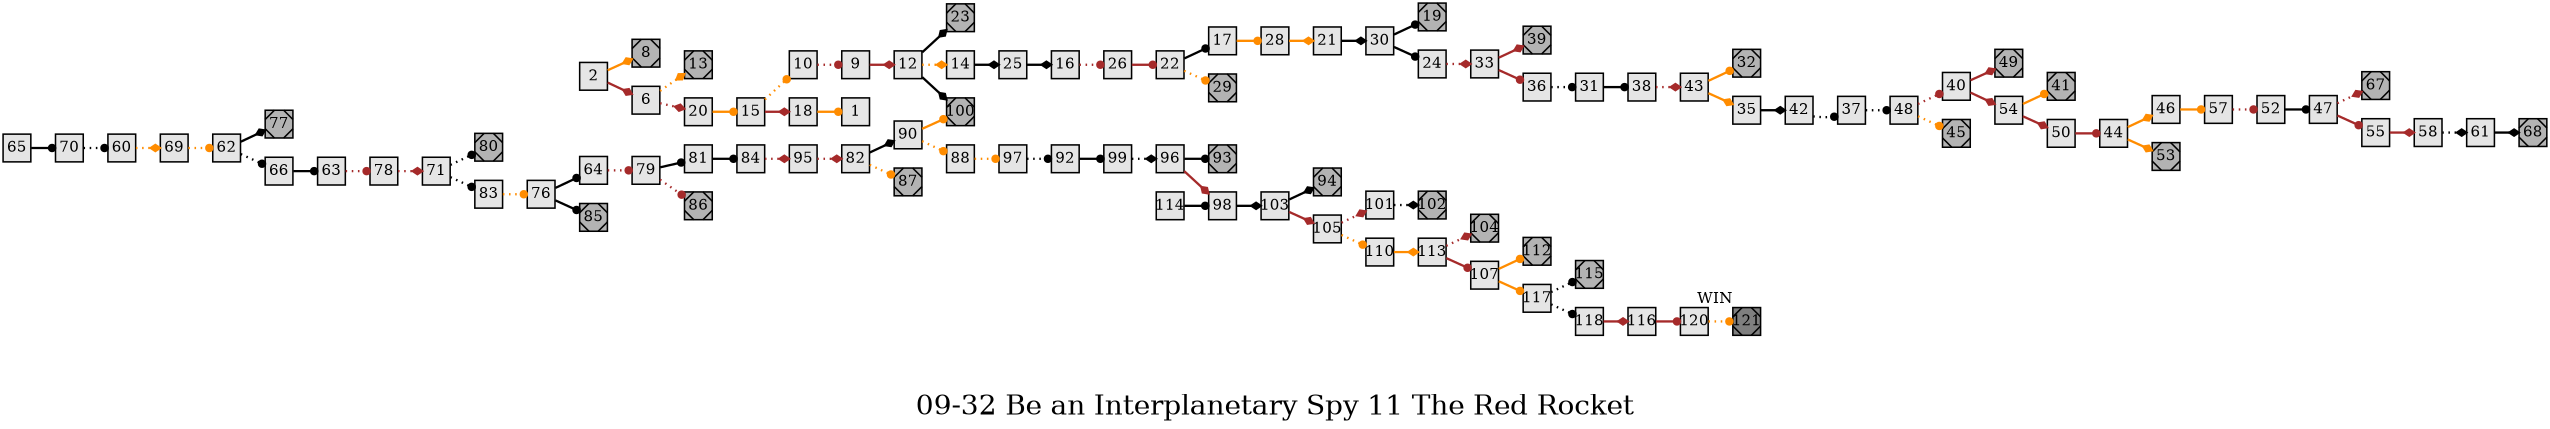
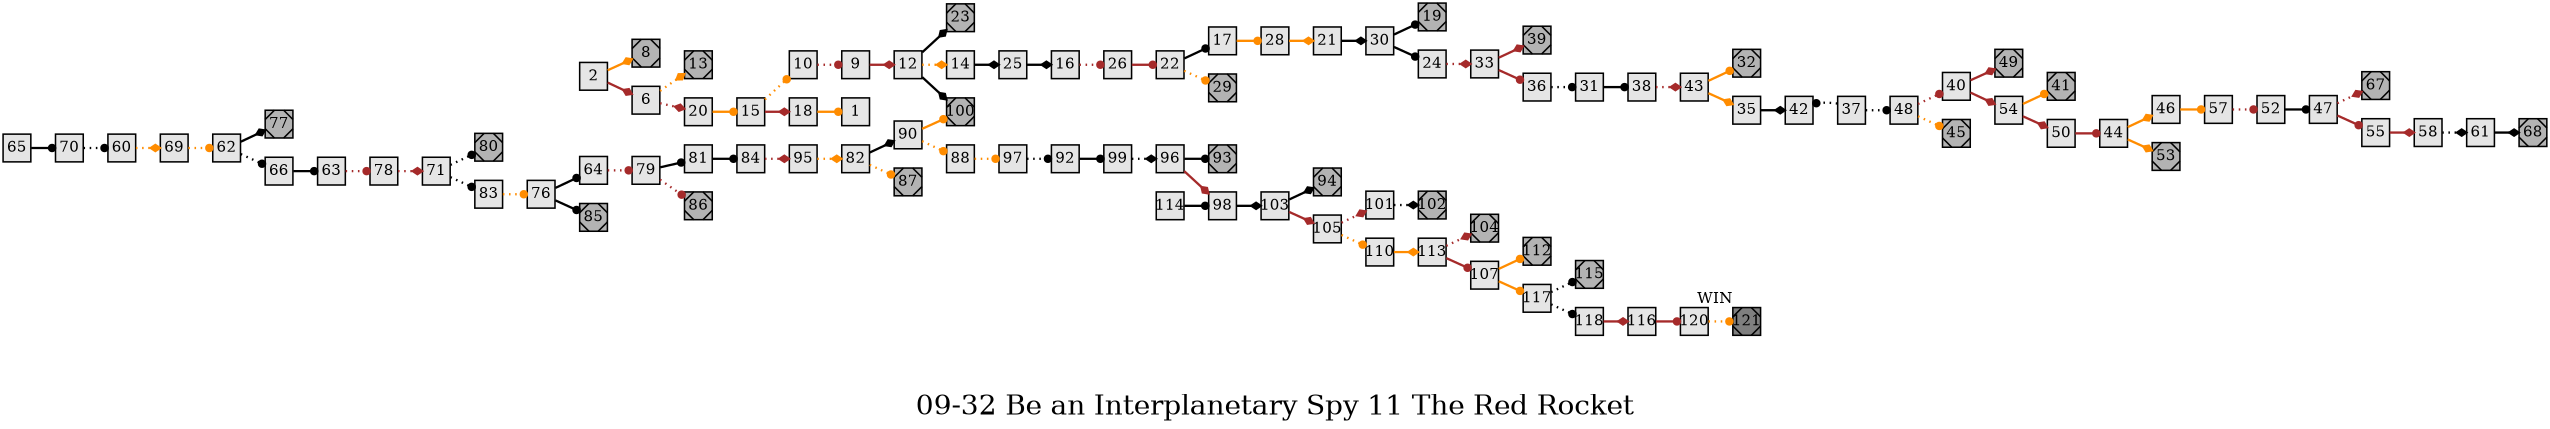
  digraph {
    fontsize=36
    label="09-32 Be an Interplanetary Spy 11 The Red Rocket"
    nodesep=0.35
    ordering=out
    rankdir=LR
    ranksep=0.45
    node [fillcolor=grey90 fixedsize=true fontsize=20 labelfloat=true margin="0,0" penwidth=2 regular=true shape=rect style=filled]
    edge [arrowhead=dot color=black fontsize=12 labelfloat=true penwidth=3 style=dotted]
    8 [fillcolor=grey70 shape=Msquare]
    2
    6
    13 [fillcolor=grey70 shape=Msquare]
    20
    15
    10
    18
    9
    12
    23 [fillcolor=grey70 shape=Msquare]
    14
    100 [fillcolor=grey70 shape=Msquare]
    25
    16
    26
    1
    22
    17
    29 [fillcolor=grey70 shape=Msquare]
    28
    21
    30
    19 [fillcolor=grey70 shape=Msquare]
    24
    33
    39 [fillcolor=grey70 shape=Msquare]
    36
    31
    38
    43
    32 [fillcolor=grey70 shape=Msquare]
    35
    42
    37
    48
    40
    45 [fillcolor=grey70 shape=Msquare]
    49 [fillcolor=grey70 shape=Msquare]
    54
    41 [fillcolor=grey70 shape=Msquare]
    50
    44
    46
    53 [fillcolor=grey70 shape=Msquare]
    57
    52
    47
    67 [fillcolor=grey70 shape=Msquare]
    55
    58
    61
    68 [fillcolor=grey70 shape=Msquare]
    65
    70
    60
    69
    62
    77 [fillcolor=grey70 shape=Msquare]
    66
    63
    78
    71
    80 [fillcolor=grey70 shape=Msquare]
    83
    64
    79
    81
    86 [fillcolor=grey70 shape=Msquare]
    84
    76
    85 [fillcolor=grey70 shape=Msquare]
    95
    82
    90
    87 [fillcolor=grey70 shape=Msquare]
    88
    97
    92
    99
    96
    93 [fillcolor=grey70 shape=Msquare]
    98
    94 [fillcolor=grey70 shape=Msquare]
    103
    105
    101
    110
    102 [fillcolor=grey70 shape=Msquare]
    113
    104 [fillcolor=grey70 shape=Msquare]
    107
    112 [fillcolor=grey70 shape=Msquare]
    117
    115 [fillcolor=grey70 shape=Msquare]
    118
    116
    114
    120
    121 [fillcolor=grey50 shape=Msquare xlabel=WIN]
    2 -> 8 [arrowhead=diamond color=darkorange style=solid]
    2 -> 6 [arrowhead=diamond color=brown style=solid]
    6 -> 13 [arrowhead=diamond color=darkorange]
    6 -> 20 [arrowhead=diamond color=brown]
    20 -> 15 [color=darkorange style=bold]
    15 -> 10 [color=darkorange]
    15 -> 18 [arrowhead=diamond color=brown style=solid]
    10 -> 9 [color=brown]
    18 -> 1 [color=darkorange style=bold]
    9 -> 12 [arrowhead=diamond color=brown style=solid]
    12 -> 23 [arrowhead=diamond style=bold]
    12 -> 14 [arrowhead=diamond color=darkorange]
    12 -> 100 [arrowhead=diamond style=solid]
    14 -> 25 [arrowhead=diamond style=solid]
    25 -> 16 [arrowhead=diamond style=solid]
    16 -> 26 [color=brown]
    26 -> 22 [color=brown style=solid]
    22 -> 17 [style=solid]
    22 -> 29 [color=darkorange]
    17 -> 28 [color=darkorange style=bold]
    28 -> 21 [arrowhead=diamond color=darkorange style=bold]
    21 -> 30 [arrowhead=diamond style=bold]
    30 -> 19 [style=bold]
    30 -> 24 [style=solid]
    24 -> 33 [arrowhead=diamond color=brown]
    33 -> 39 [arrowhead=diamond color=brown style=bold]
    33 -> 36 [color=brown style=bold]
    36 -> 31
    31 -> 38 [style=solid]
    38 -> 43 [arrowhead=diamond color=brown]
    43 -> 32 [color=darkorange style=solid]
    43 -> 35 [arrowhead=diamond color=darkorange style=solid]
    35 -> 42 [arrowhead=diamond style=solid]
-   42 -> 37
+   37 -> 42
    37 -> 48
    48 -> 40 [color=brown]
    48 -> 45 [color=darkorange]
    40 -> 49 [arrowhead=diamond color=brown style=bold]
    40 -> 54 [arrowhead=diamond color=brown style=solid]
    54 -> 41 [color=darkorange style=bold]
    54 -> 50 [arrowhead=diamond color=brown style=solid]
    50 -> 44 [color=brown style=solid]
    44 -> 46 [arrowhead=diamond color=darkorange style=solid]
    44 -> 53 [arrowhead=diamond color=darkorange style=bold]
    46 -> 57 [color=darkorange style=solid]
    57 -> 52 [color=brown]
    52 -> 47 [style=solid]
    47 -> 67 [arrowhead=diamond color=brown]
    47 -> 55 [color=brown style=solid]
    55 -> 58 [arrowhead=diamond color=brown style=bold]
    58 -> 61 [arrowhead=diamond]
    61 -> 68 [arrowhead=diamond style=solid]
    65 -> 70 [style=solid]
    70 -> 60
    60 -> 69 [arrowhead=diamond color=darkorange]
    69 -> 62 [color=darkorange]
    62 -> 77 [arrowhead=diamond style=solid]
    62 -> 66
    66 -> 63 [style=solid]
    63 -> 78 [color=brown]
    78 -> 71 [arrowhead=diamond color=brown]
    71 -> 80
    71 -> 83
    83 -> 76 [color=darkorange]
    64 -> 79 [color=brown]
    79 -> 81 [style=solid]
    79 -> 86 [color=brown]
    81 -> 84 [style=solid]
    84 -> 95 [arrowhead=diamond color=brown]
    76 -> 64 [style=bold]
    76 -> 85 [style=bold]
-   95 -> 82 [arrowhead=diamond color=brown]
+   95 -> 82 [arrowhead=diamond color=darkorange]
    82 -> 90 [arrowhead=diamond style=solid]
    82 -> 87 [color=darkorange]
    90 -> 100 [color=darkorange style=solid]
    90 -> 88 [color=darkorange]
    88 -> 97 [color=darkorange]
    97 -> 92
    92 -> 99 [style=bold]
    99 -> 96 [arrowhead=diamond]
    96 -> 93 [style=bold]
    96 -> 98 [arrowhead=diamond color=brown style=solid]
    98 -> 103 [arrowhead=diamond style=solid]
    103 -> 94 [arrowhead=diamond style=bold]
    103 -> 105 [arrowhead=diamond color=brown style=solid]
    105 -> 101 [arrowhead=diamond color=brown]
    105 -> 110 [color=darkorange]
    101 -> 102 [arrowhead=diamond]
    110 -> 113 [arrowhead=diamond color=darkorange style=solid]
    113 -> 104 [arrowhead=diamond color=brown]
    113 -> 107 [color=brown style=bold]
    107 -> 112 [color=darkorange style=solid]
    107 -> 117 [color=darkorange style=solid]
    117 -> 115
    117 -> 118
    118 -> 116 [arrowhead=diamond color=brown style=solid]
    116 -> 120 [color=brown style=bold]
    114 -> 98 [style=bold]
    120 -> 121 [color=darkorange]
  }
